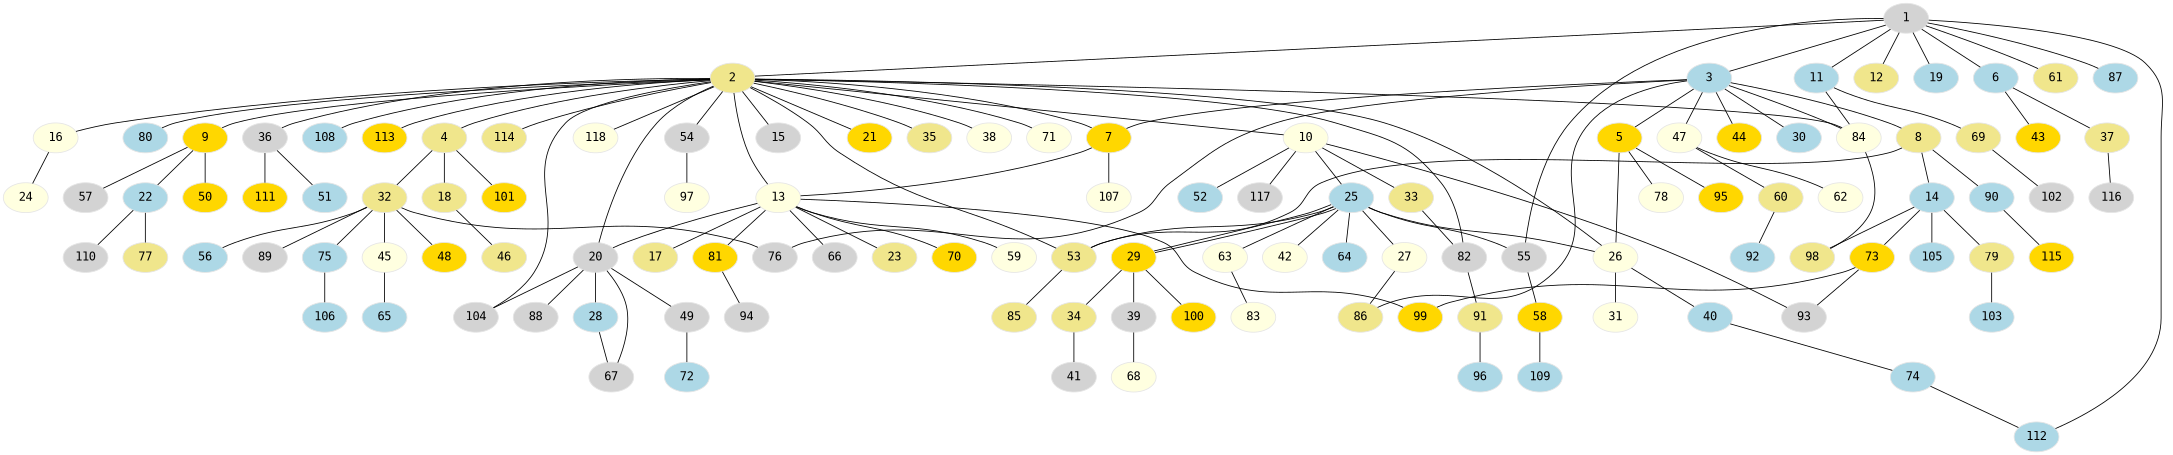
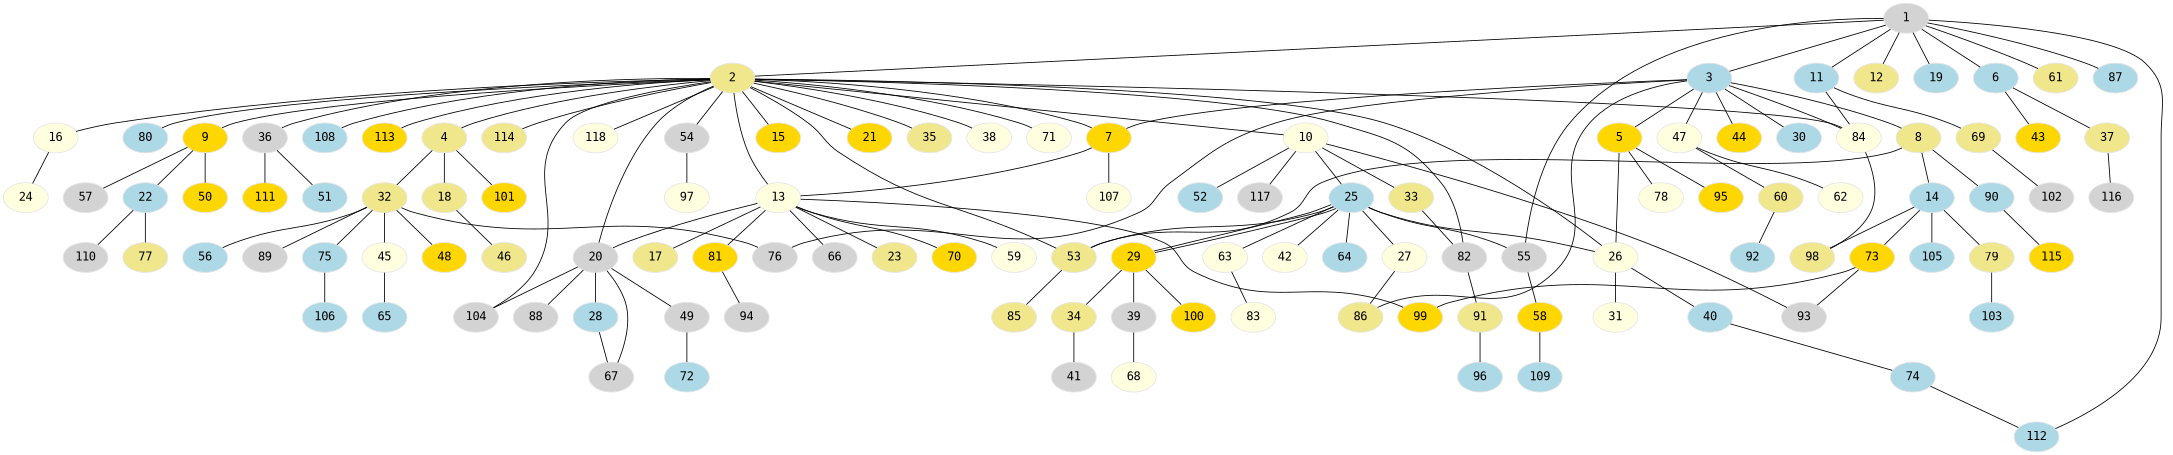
  graph {
    fontname="DejaVu Sans Mono"
    node [color=gray90 fillcolor=lightblue fontname="DejaVu Sans Mono" style=filled]
    edge [fontname="DejaVu Sans Mono"]
    1 [fillcolor=lightgrey]
    2 [fillcolor=khaki]
    3
    6
    11
    12 [fillcolor=khaki]
    19
    55 [fillcolor=lightgrey]
    61 [fillcolor=khaki]
    87
    112
    4 [fillcolor=khaki]
    7 [fillcolor=gold]
    9 [fillcolor=gold]
    10 [fillcolor=lightyellow]
    13 [fillcolor=lightyellow]
-   15 [fillcolor=lightgrey]
+   15 [fillcolor=gold]
    16 [fillcolor=lightyellow]
    20 [fillcolor=lightgrey]
    21 [fillcolor=gold]
    26 [fillcolor=lightyellow]
    35 [fillcolor=khaki]
    36 [fillcolor=lightgrey]
    38 [fillcolor=lightyellow]
    53 [fillcolor=khaki]
    54 [fillcolor=lightgrey]
    71 [fillcolor=lightyellow]
    80
    82 [fillcolor=lightgrey]
    84 [fillcolor=lightyellow]
    104 [fillcolor=lightgrey]
    108
    113 [fillcolor=gold]
    114 [fillcolor=khaki]
    118 [fillcolor=lightyellow]
    5 [fillcolor=gold]
    8 [fillcolor=khaki]
    30
    44 [fillcolor=gold]
    47 [fillcolor=lightyellow]
    76 [fillcolor=lightgrey]
    86 [fillcolor=khaki]
    37 [fillcolor=khaki]
    43 [fillcolor=gold]
    69 [fillcolor=khaki]
    58 [fillcolor=gold]
    18 [fillcolor=khaki]
    32 [fillcolor=khaki]
    101 [fillcolor=gold]
    107 [fillcolor=lightyellow]
    22
    50 [fillcolor=gold]
    57 [fillcolor=lightgrey]
    25
    33 [fillcolor=khaki]
    52
    93 [fillcolor=lightgrey]
    117 [fillcolor=lightgrey]
    99 [fillcolor=gold]
    17 [fillcolor=khaki]
    23 [fillcolor=khaki]
    59 [fillcolor=lightyellow]
    66 [fillcolor=lightgrey]
    70 [fillcolor=gold]
    81 [fillcolor=gold]
    24 [fillcolor=lightyellow]
    28
    49 [fillcolor=lightgrey]
    67 [fillcolor=lightgrey]
    88 [fillcolor=lightgrey]
    31 [fillcolor=lightyellow]
    40
    51
    111 [fillcolor=gold]
    85 [fillcolor=khaki]
    97 [fillcolor=lightyellow]
    91 [fillcolor=khaki]
    98 [fillcolor=khaki]
    78 [fillcolor=lightyellow]
    95 [fillcolor=gold]
    14
    90
    60 [fillcolor=khaki]
    62 [fillcolor=lightyellow]
    46 [fillcolor=khaki]
    45 [fillcolor=lightyellow]
    48 [fillcolor=gold]
    56
    75
    89 [fillcolor=lightgrey]
    116 [fillcolor=lightgrey]
    73 [fillcolor=gold]
    79 [fillcolor=khaki]
    105
    115 [fillcolor=gold]
    77 [fillcolor=khaki]
    110 [fillcolor=lightgrey]
    27 [fillcolor=lightyellow]
    29 [fillcolor=gold]
    42 [fillcolor=lightyellow]
    63 [fillcolor=lightyellow]
    64
    102 [fillcolor=lightgrey]
    94 [fillcolor=lightgrey]
    103
    72
    34 [fillcolor=khaki]
    39 [fillcolor=lightgrey]
    100 [fillcolor=gold]
    83 [fillcolor=lightyellow]
    74
    41 [fillcolor=lightgrey]
    68 [fillcolor=lightyellow]
    65
    106
    92
    109
    96
    1 -- 2
    1 -- 3
    1 -- 6
    1 -- 11
    1 -- 12
    1 -- 19
    1 -- 55
    1 -- 61
    1 -- 87
    1 -- 112
    2 -- 4
    2 -- 7
    2 -- 9
    2 -- 10
    2 -- 13
    2 -- 15
    2 -- 16
    2 -- 20
    2 -- 21
    2 -- 26
    2 -- 35
    2 -- 36
    2 -- 38
    2 -- 53
    2 -- 54
    2 -- 71
    2 -- 80
    2 -- 82
    2 -- 84
    2 -- 104
    2 -- 108
    2 -- 113
    2 -- 114
    2 -- 118
    3 -- 7
    3 -- 84
    3 -- 5
    3 -- 8
    3 -- 30
    3 -- 44
    3 -- 47
    3 -- 76
    3 -- 86
    6 -- 37
    6 -- 43
    11 -- 84
    11 -- 69
    55 -- 58
    4 -- 18
    4 -- 32
    4 -- 101
    7 -- 13
    7 -- 107
    9 -- 22
    9 -- 50
    9 -- 57
    10 -- 25
    10 -- 33
    10 -- 52
    10 -- 93
    10 -- 117
    13 -- 20
    13 -- 99
    13 -- 17
    13 -- 23
    13 -- 59
    13 -- 66
    13 -- 70
    13 -- 81
    16 -- 24
    20 -- 104
    20 -- 28
    20 -- 49
    20 -- 67
    20 -- 88
    26 -- 31
    26 -- 40
    36 -- 51
    36 -- 111
    53 -- 85
    54 -- 97
    82 -- 91
    84 -- 98
    5 -- 26
    5 -- 78
    5 -- 95
    8 -- 53
    8 -- 14
    8 -- 90
    47 -- 60
    47 -- 62
    37 -- 116
    69 -- 102
    58 -- 109
    18 -- 46
    32 -- 76
    32 -- 45
    32 -- 48
    32 -- 56
    32 -- 75
    32 -- 89
    22 -- 77
    22 -- 110
    25 -- 55
    25 -- 26
    25 -- 53
    25 -- 27
    25 -- 29
    25 -- 29
    25 -- 42
    25 -- 63
    25 -- 64
    33 -- 82
    81 -- 94
    28 -- 67
    49 -- 72
    40 -- 74
    91 -- 96
    14 -- 98
    14 -- 73
    14 -- 79
    14 -- 105
    90 -- 115
    60 -- 92
    45 -- 65
    75 -- 106
    73 -- 93
    73 -- 99
    79 -- 103
    27 -- 86
    29 -- 34
    29 -- 39
    29 -- 100
    63 -- 83
    34 -- 41
    39 -- 68
    74 -- 112
  }
